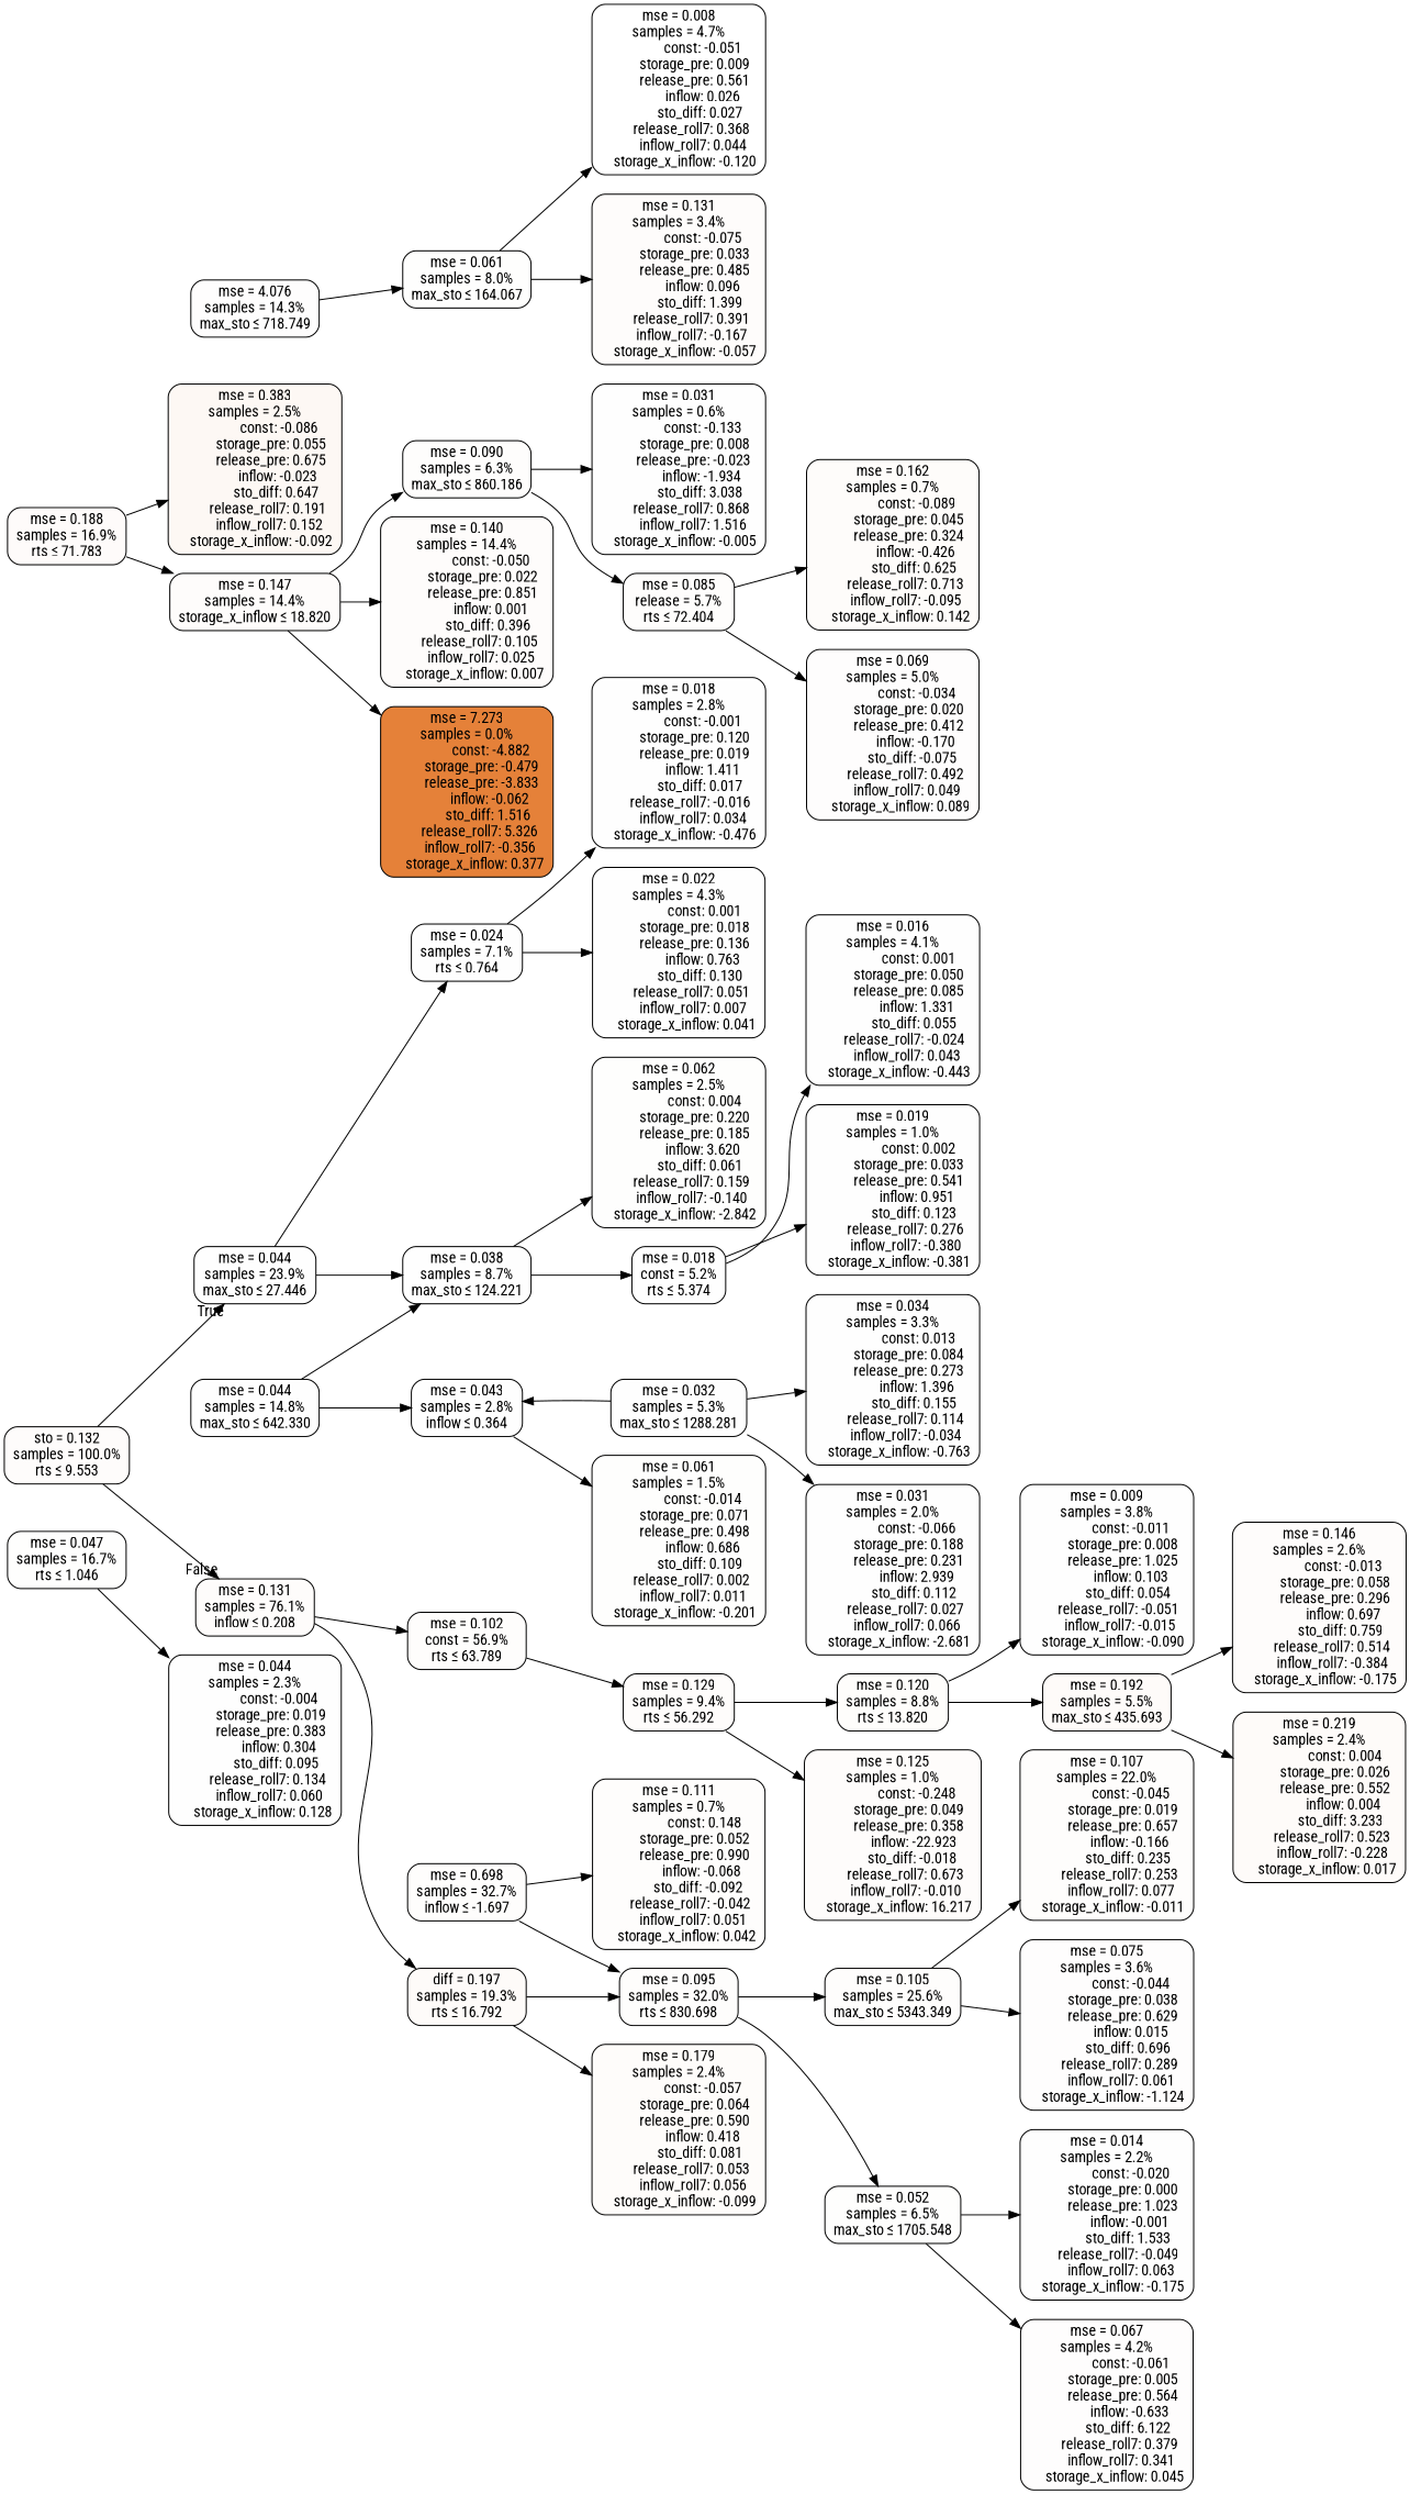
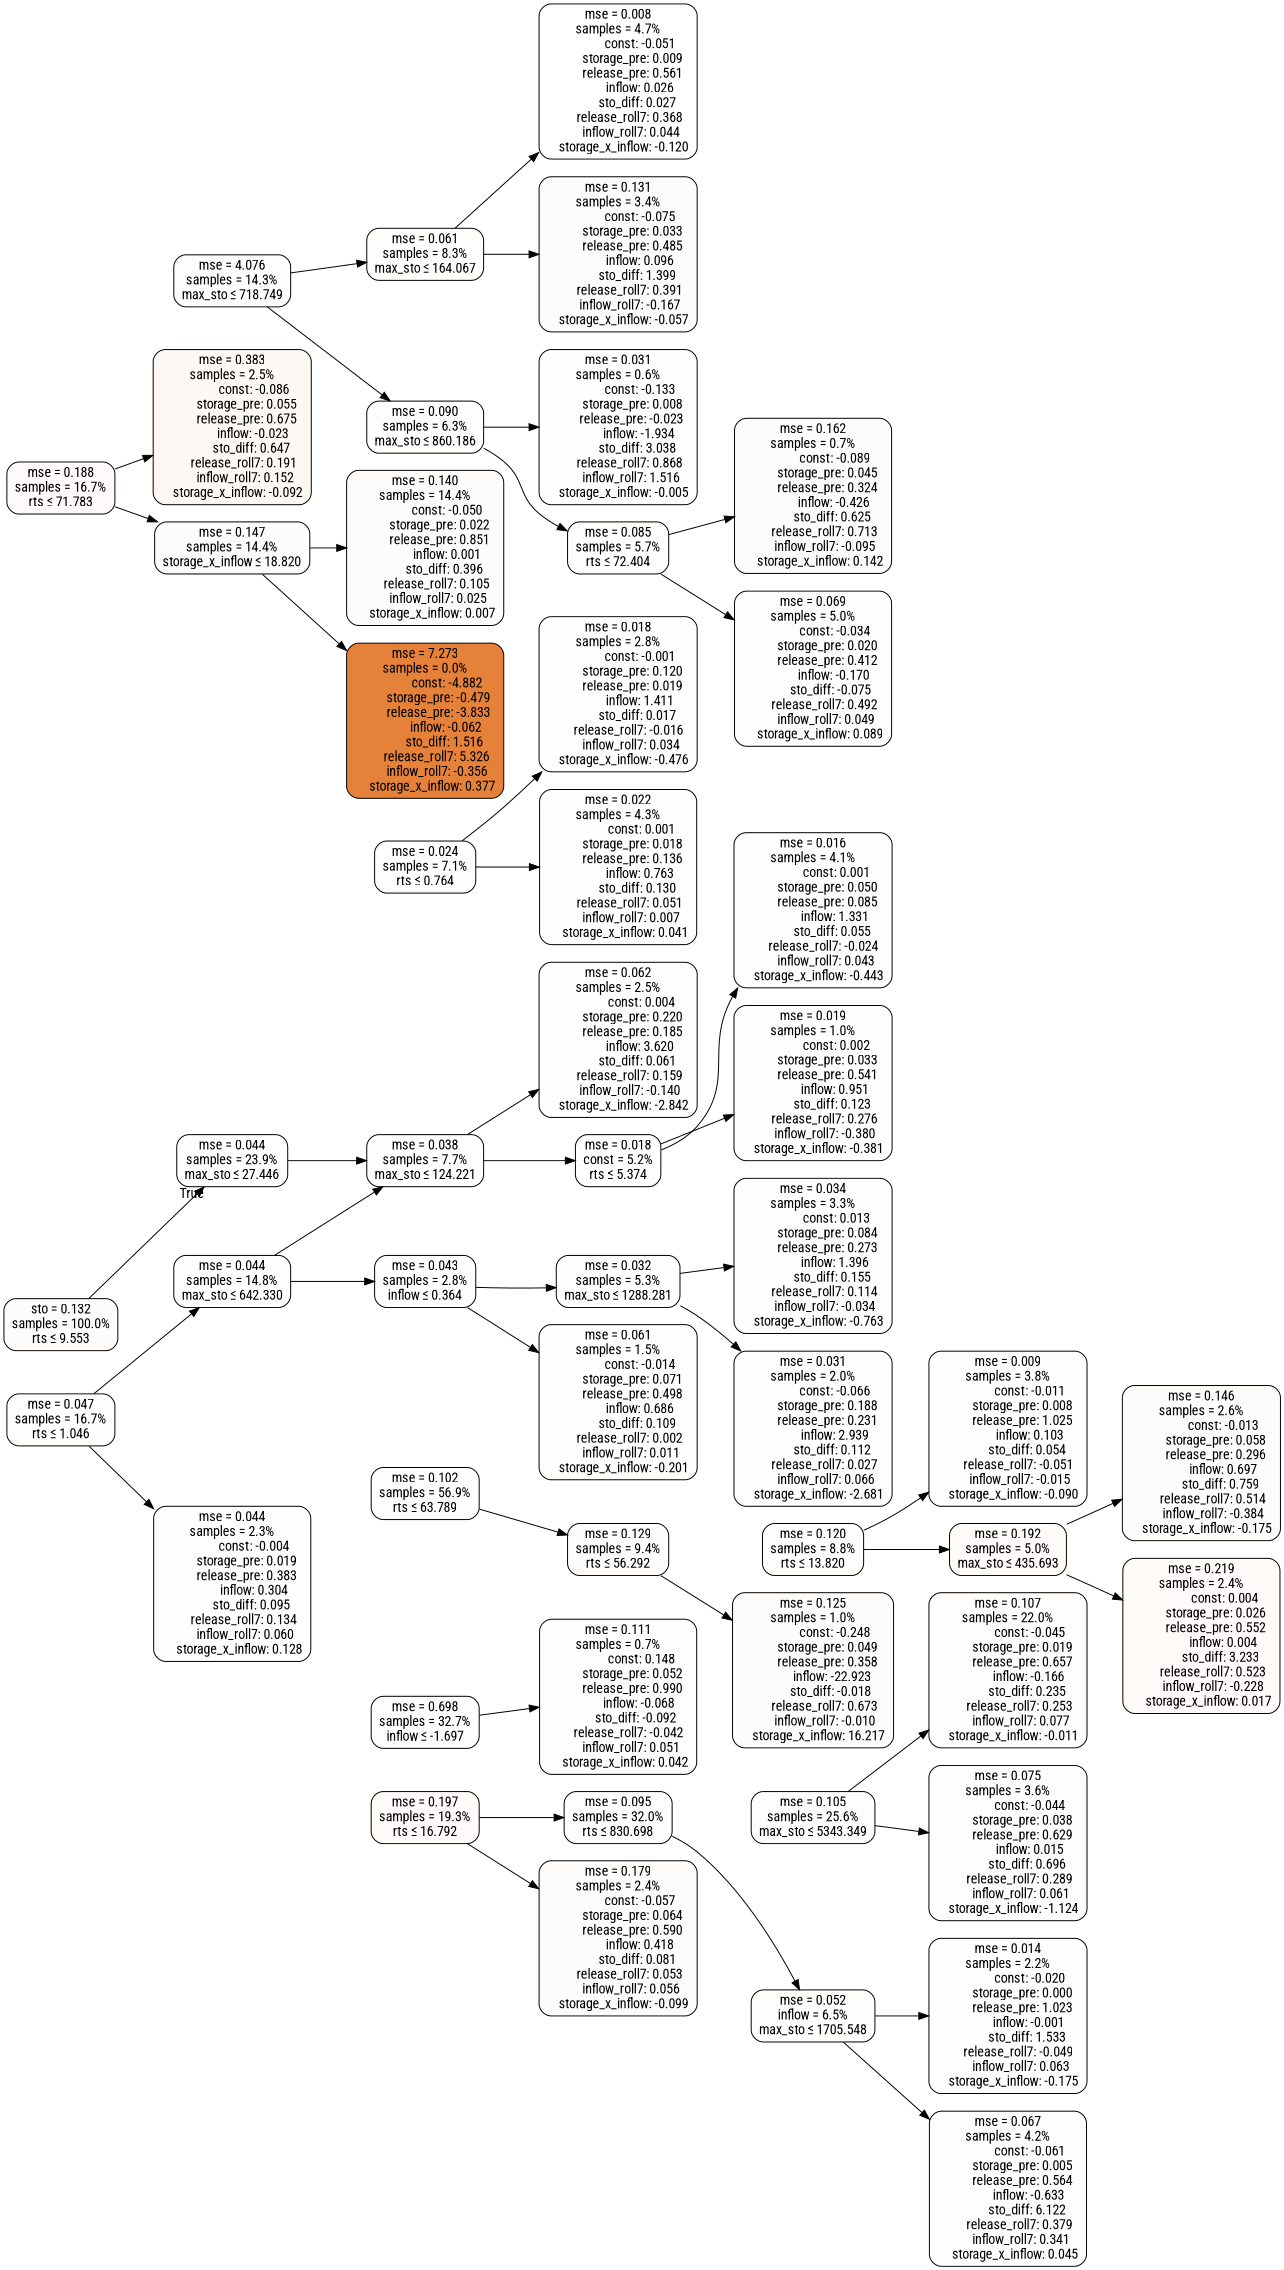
  digraph {
    fontname="Roboto Condensed"
    rankdir=LR
    node [color=black fillcolor="#fefefe" fontname="Roboto Condensed" shape=rectangle style="filled, rounded"]
    edge [fontname="Roboto Condensed"]
    n1 [fillcolor="#fefcfb" label="sto = 0.132\nsamples = 100.0%\nrts &le; 9.553"]
    n2 [label="mse = 0.044\nsamples = 23.9%\nmax_sto &le; 27.446"]
-   n3 [fillcolor="#fefcfb" label="mse = 0.131\nsamples = 76.1%\ninflow &le; 0.208"]
    n4 [label="mse = 0.024\nsamples = 7.1%\nrts &le; 0.764"]
-   n5 [label="mse = 0.038\nsamples = 8.7%\nmax_sto &le; 124.221"]
-   n6 [fillcolor="#fefdfc" label="mse = 0.102\nconst = 56.9%\nrts &le; 63.789"]
-   n7 [fillcolor="#fefbf9" label="diff = 0.197\nsamples = 19.3%\nrts &le; 16.792"]
+   n5 [label="mse = 0.038\nsamples = 7.7%\nmax_sto &le; 124.221"]
+   n6 [fillcolor="#fefdfc" label="mse = 0.102\nsamples = 56.9%\nrts &le; 63.789"]
+   n7 [fillcolor="#fefbf9" label="mse = 0.197\nsamples = 19.3%\nrts &le; 16.792"]
    n8 [label="mse = 0.018\nsamples = 2.8%\n               const: -0.001\n          storage_pre: 0.120\n          release_pre: 0.019\n               inflow: 1.411\n             sto_diff: 0.017\n       release_roll7: -0.016\n         inflow_roll7: 0.034\n    storage_x_inflow: -0.476"]
    n9 [label="mse = 0.022\nsamples = 4.3%\n                const: 0.001\n          storage_pre: 0.018\n          release_pre: 0.136\n               inflow: 0.763\n             sto_diff: 0.130\n        release_roll7: 0.051\n         inflow_roll7: 0.007\n     storage_x_inflow: 0.041"]
    n10 [fillcolor="#fefefd" label="mse = 0.047\nsamples = 16.7%\nrts &le; 1.046"]
    n11 [label="mse = 0.044\nsamples = 2.3%\n               const: -0.004\n          storage_pre: 0.019\n          release_pre: 0.383\n               inflow: 0.304\n             sto_diff: 0.095\n        release_roll7: 0.134\n         inflow_roll7: 0.060\n     storage_x_inflow: 0.128"]
    n12 [label="mse = 0.044\nsamples = 14.8%\nmax_sto &le; 642.330"]
    n13 [label="mse = 0.043\nsamples = 2.8%\ninflow &le; 0.364"]
    n14 [fillcolor="#fefefd" label="mse = 0.062\nsamples = 2.5%\n                const: 0.004\n          storage_pre: 0.220\n          release_pre: 0.185\n               inflow: 3.620\n             sto_diff: 0.061\n        release_roll7: 0.159\n        inflow_roll7: -0.140\n    storage_x_inflow: -2.842"]
    n15 [label="mse = 0.018\nconst = 5.2%\nrts &le; 5.374"]
    n16 [label="mse = 0.032\nsamples = 5.3%\nmax_sto &le; 1288.281"]
    n17 [fillcolor="#fefefd" label="mse = 0.061\nsamples = 1.5%\n               const: -0.014\n          storage_pre: 0.071\n          release_pre: 0.498\n               inflow: 0.686\n             sto_diff: 0.109\n        release_roll7: 0.002\n         inflow_roll7: 0.011\n    storage_x_inflow: -0.201"]
    n18 [label="mse = 0.016\nsamples = 4.1%\n                const: 0.001\n          storage_pre: 0.050\n          release_pre: 0.085\n               inflow: 1.331\n             sto_diff: 0.055\n       release_roll7: -0.024\n         inflow_roll7: 0.043\n    storage_x_inflow: -0.443"]
    n19 [label="mse = 0.019\nsamples = 1.0%\n                const: 0.002\n          storage_pre: 0.033\n          release_pre: 0.541\n               inflow: 0.951\n             sto_diff: 0.123\n        release_roll7: 0.276\n        inflow_roll7: -0.380\n    storage_x_inflow: -0.381"]
    n20 [label="mse = 0.034\nsamples = 3.3%\n                const: 0.013\n          storage_pre: 0.084\n          release_pre: 0.273\n               inflow: 1.396\n             sto_diff: 0.155\n        release_roll7: 0.114\n        inflow_roll7: -0.034\n    storage_x_inflow: -0.763"]
    n21 [label="mse = 0.031\nsamples = 2.0%\n               const: -0.066\n          storage_pre: 0.188\n          release_pre: 0.231\n               inflow: 2.939\n             sto_diff: 0.112\n        release_roll7: 0.027\n         inflow_roll7: 0.066\n    storage_x_inflow: -2.681"]
    n22 [fillcolor="#fefcfb" label="mse = 0.129\nsamples = 9.4%\nrts &le; 56.292"]
    n23 [fillcolor="#fefdfc" label="mse = 0.095\nsamples = 32.0%\nrts &le; 830.698"]
    n24 [fillcolor="#fefcfa" label="mse = 0.179\nsamples = 2.4%\n               const: -0.057\n          storage_pre: 0.064\n          release_pre: 0.590\n               inflow: 0.418\n             sto_diff: 0.081\n        release_roll7: 0.053\n         inflow_roll7: 0.056\n    storage_x_inflow: -0.099"]
    n25 [fillcolor="#fefdfb" label="mse = 0.120\nsamples = 8.8%\nrts &le; 13.820"]
    n26 [fillcolor="#fefcfb" label="mse = 0.125\nsamples = 1.0%\n               const: -0.248\n          storage_pre: 0.049\n          release_pre: 0.358\n             inflow: -22.923\n            sto_diff: -0.018\n        release_roll7: 0.673\n        inflow_roll7: -0.010\n    storage_x_inflow: 16.217"]
    n27 [label="mse = 0.009\nsamples = 3.8%\n               const: -0.011\n          storage_pre: 0.008\n          release_pre: 1.025\n               inflow: 0.103\n             sto_diff: 0.054\n       release_roll7: -0.051\n        inflow_roll7: -0.015\n    storage_x_inflow: -0.090"]
-   n28 [fillcolor="#fefbf9" label="mse = 0.192\nsamples = 5.5%\nmax_sto &le; 435.693"]
+   n28 [fillcolor="#fefbf9" label="mse = 0.192\nsamples = 5.0%\nmax_sto &le; 435.693"]
    n29 [fillcolor="#fefcfb" label="mse = 0.146\nsamples = 2.6%\n               const: -0.013\n          storage_pre: 0.058\n          release_pre: 0.296\n               inflow: 0.697\n             sto_diff: 0.759\n        release_roll7: 0.514\n        inflow_roll7: -0.384\n    storage_x_inflow: -0.175"]
    n30 [fillcolor="#fefbf9" label="mse = 0.219\nsamples = 2.4%\n                const: 0.004\n          storage_pre: 0.026\n          release_pre: 0.552\n               inflow: 0.004\n             sto_diff: 3.233\n        release_roll7: 0.523\n        inflow_roll7: -0.228\n     storage_x_inflow: 0.017"]
    n31 [fillcolor="#fefdfd" label="mse = 4.076\nsamples = 14.3%\nmax_sto &le; 718.749"]
-   n32 [fillcolor="#fefefd" label="mse = 0.061\nsamples = 8.0%\nmax_sto &le; 164.067"]
+   n32 [fillcolor="#fefefd" label="mse = 0.061\nsamples = 8.3%\nmax_sto &le; 164.067"]
    n33 [fillcolor="#fefdfc" label="mse = 0.090\nsamples = 6.3%\nmax_sto &le; 860.186"]
    n34 [fillcolor="#fefdfc" label="mse = 0.698\nsamples = 32.7%\ninflow &le; -1.697"]
    n35 [fillcolor="#fefdfc" label="mse = 0.111\nsamples = 0.7%\n                const: 0.148\n          storage_pre: 0.052\n          release_pre: 0.990\n              inflow: -0.068\n            sto_diff: -0.092\n       release_roll7: -0.042\n         inflow_roll7: 0.051\n     storage_x_inflow: 0.042"]
    n36 [fillcolor="#ffffff" label="mse = 0.008\nsamples = 4.7%\n               const: -0.051\n          storage_pre: 0.009\n          release_pre: 0.561\n               inflow: 0.026\n             sto_diff: 0.027\n        release_roll7: 0.368\n         inflow_roll7: 0.044\n    storage_x_inflow: -0.120"]
    n37 [fillcolor="#fefcfb" label="mse = 0.131\nsamples = 3.4%\n               const: -0.075\n          storage_pre: 0.033\n          release_pre: 0.485\n               inflow: 0.096\n             sto_diff: 1.399\n        release_roll7: 0.391\n        inflow_roll7: -0.167\n    storage_x_inflow: -0.057"]
    n38 [label="mse = 0.031\nsamples = 0.6%\n               const: -0.133\n          storage_pre: 0.008\n         release_pre: -0.023\n              inflow: -1.934\n             sto_diff: 3.038\n        release_roll7: 0.868\n         inflow_roll7: 1.516\n    storage_x_inflow: -0.005"]
-   n39 [fillcolor="#fefdfc" label="mse = 0.085\nrelease = 5.7%\nrts &le; 72.404"]
+   n39 [fillcolor="#fefdfc" label="mse = 0.085\nsamples = 5.7%\nrts &le; 72.404"]
    n40 [fillcolor="#fefcfa" label="mse = 0.162\nsamples = 0.7%\n               const: -0.089\n          storage_pre: 0.045\n          release_pre: 0.324\n              inflow: -0.426\n             sto_diff: 0.625\n        release_roll7: 0.713\n        inflow_roll7: -0.095\n     storage_x_inflow: 0.142"]
    n41 [fillcolor="#fefdfd" label="mse = 0.069\nsamples = 5.0%\n               const: -0.034\n          storage_pre: 0.020\n          release_pre: 0.412\n              inflow: -0.170\n            sto_diff: -0.075\n        release_roll7: 0.492\n         inflow_roll7: 0.049\n     storage_x_inflow: 0.089"]
    n42 [fillcolor="#fefdfc" label="mse = 0.105\nsamples = 25.6%\nmax_sto &le; 5343.349"]
-   n43 [fillcolor="#fefefd" label="mse = 0.052\nsamples = 6.5%\nmax_sto &le; 1705.548"]
+   n43 [fillcolor="#fefefd" label="mse = 0.052\ninflow = 6.5%\nmax_sto &le; 1705.548"]
    n44 [fillcolor="#fefdfc" label="mse = 0.107\nsamples = 22.0%\n               const: -0.045\n          storage_pre: 0.019\n          release_pre: 0.657\n              inflow: -0.166\n             sto_diff: 0.235\n        release_roll7: 0.253\n         inflow_roll7: 0.077\n    storage_x_inflow: -0.011"]
    n45 [fillcolor="#fefdfd" label="mse = 0.075\nsamples = 3.6%\n               const: -0.044\n          storage_pre: 0.038\n          release_pre: 0.629\n               inflow: 0.015\n             sto_diff: 0.696\n        release_roll7: 0.289\n         inflow_roll7: 0.061\n    storage_x_inflow: -1.124"]
    n46 [label="mse = 0.014\nsamples = 2.2%\n               const: -0.020\n          storage_pre: 0.000\n          release_pre: 1.023\n              inflow: -0.001\n             sto_diff: 1.533\n       release_roll7: -0.049\n         inflow_roll7: 0.063\n    storage_x_inflow: -0.175"]
    n47 [fillcolor="#fefdfd" label="mse = 0.067\nsamples = 4.2%\n               const: -0.061\n          storage_pre: 0.005\n          release_pre: 0.564\n              inflow: -0.633\n             sto_diff: 6.122\n        release_roll7: 0.379\n         inflow_roll7: 0.341\n     storage_x_inflow: 0.045"]
-   n48 [fillcolor="#fefbfa" label="mse = 0.188\nsamples = 16.9%\nrts &le; 71.783"]
+   n48 [fillcolor="#fefbfa" label="mse = 0.188\nsamples = 16.7%\nrts &le; 71.783"]
    n49 [fillcolor="#fdf8f4" label="mse = 0.383\nsamples = 2.5%\n               const: -0.086\n          storage_pre: 0.055\n          release_pre: 0.675\n              inflow: -0.023\n             sto_diff: 0.647\n        release_roll7: 0.191\n         inflow_roll7: 0.152\n    storage_x_inflow: -0.092"]
    n50 [fillcolor="#fefcfb" label="mse = 0.147\nsamples = 14.4%\nstorage_x_inflow &le; 18.820"]
    n51 [fillcolor="#fefcfb" label="mse = 0.140\nsamples = 14.4%\n               const: -0.050\n          storage_pre: 0.022\n          release_pre: 0.851\n               inflow: 0.001\n             sto_diff: 0.396\n        release_roll7: 0.105\n         inflow_roll7: 0.025\n     storage_x_inflow: 0.007"]
    n52 [fillcolor="#e58139" label="mse = 7.273\nsamples = 0.0%\n               const: -4.882\n         storage_pre: -0.479\n         release_pre: -3.833\n              inflow: -0.062\n             sto_diff: 1.516\n        release_roll7: 5.326\n        inflow_roll7: -0.356\n     storage_x_inflow: 0.377"]
    n1 -> n2 [headlabel=True labelangle=45 labeldistance=2.5]
-   n1 -> n3 [headlabel=False labelangle=-45 labeldistance=2.5]
-   n2 -> n4
    n2 -> n5
-   n3 -> n6
-   n3 -> n7
    n4 -> n8
    n4 -> n9
    n5 -> n14
    n5 -> n15
    n6 -> n22
    n7 -> n23
    n7 -> n24
    n10 -> n11
+   n10 -> n12
    n12 -> n5
    n12 -> n13
-   n16 -> n13
+   n13 -> n16
    n13 -> n17
    n15 -> n18
    n15 -> n19
    n16 -> n20
    n16 -> n21
-   n22 -> n25
    n22 -> n26
-   n23 -> n42
    n23 -> n43
    n25 -> n27
    n25 -> n28
    n28 -> n29
    n28 -> n30
    n31 -> n32
-   n50 -> n33
+   n31 -> n33
    n32 -> n36
    n32 -> n37
    n33 -> n38
    n33 -> n39
-   n34 -> n23
    n34 -> n35
    n39 -> n40
    n39 -> n41
    n42 -> n44
    n42 -> n45
    n43 -> n46
    n43 -> n47
    n48 -> n49
    n48 -> n50
    n50 -> n51
    n50 -> n52
  }
